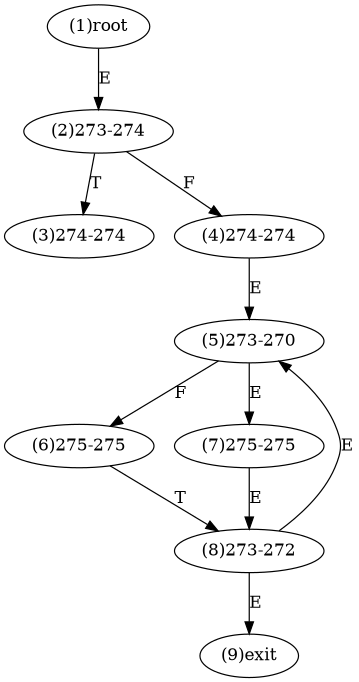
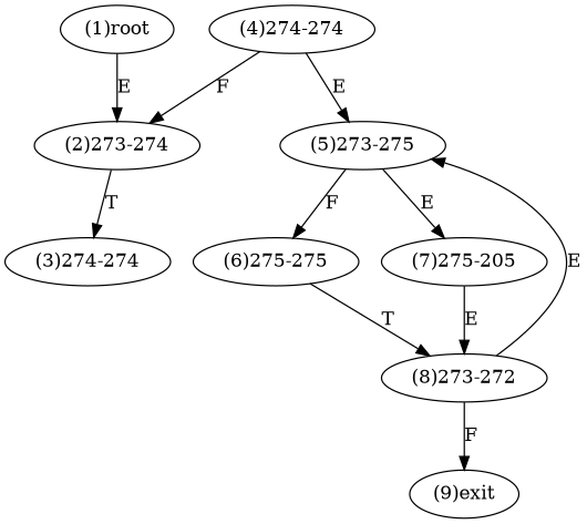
  digraph {
    n1 [label="(1)root"]
    n2 [label="(2)273-274"]
    n3 [label="(3)274-274"]
    n4 [label="(4)274-274"]
-   n5 [label="(5)273-270"]
+   n5 [label="(5)273-275"]
    n6 [label="(6)275-275"]
-   n7 [label="(7)275-275"]
+   n7 [label="(7)275-205"]
    n8 [label="(8)273-272"]
    n9 [label="(9)exit"]
    n1 -> n2 [label=E]
    n2 -> n3 [label=T]
-   n2 -> n4 [label=F]
+   n4 -> n2 [label=F]
    n4 -> n5 [label=E]
    n5 -> n6 [label=F]
    n5 -> n7 [label=E]
    n6 -> n8 [label=T]
    n7 -> n8 [label=E]
    n8 -> n5 [label=E]
-   n8 -> n9 [label=E]
+   n8 -> n9 [label=F]
  }
